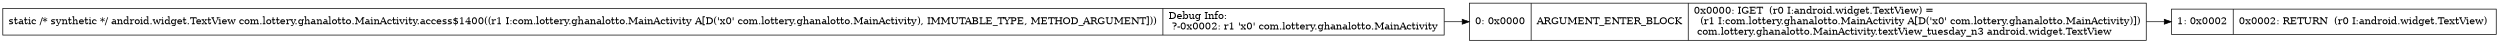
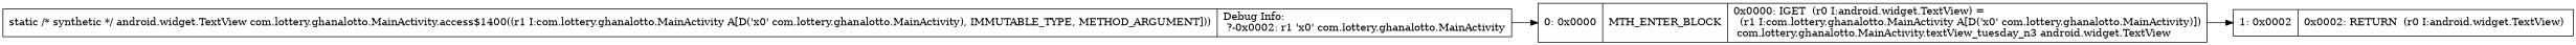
  digraph {
    rankdir=LR
    node [shape=record]
-   n1 [label="{0\:\ 0x0000|ARGUMENT_ENTER_BLOCK\l|0x0000: IGET  (r0 I:android.widget.TextView) = \l  (r1 I:com.lottery.ghanalotto.MainActivity A[D('x0' com.lottery.ghanalotto.MainActivity)])\l com.lottery.ghanalotto.MainActivity.textView_tuesday_n3 android.widget.TextView \l}"]
+   n1 [label="{0\:\ 0x0000|MTH_ENTER_BLOCK\l|0x0000: IGET  (r0 I:android.widget.TextView) = \l  (r1 I:com.lottery.ghanalotto.MainActivity A[D('x0' com.lottery.ghanalotto.MainActivity)])\l com.lottery.ghanalotto.MainActivity.textView_tuesday_n3 android.widget.TextView \l}"]
    n2 [label="{1\:\ 0x0002|0x0002: RETURN  (r0 I:android.widget.TextView) \l}"]
    n3 [label="{static \/* synthetic *\/ android.widget.TextView com.lottery.ghanalotto.MainActivity.access$1400((r1 I:com.lottery.ghanalotto.MainActivity A[D('x0' com.lottery.ghanalotto.MainActivity), IMMUTABLE_TYPE, METHOD_ARGUMENT]))  | Debug Info:\l  ?\-0x0002: r1 'x0' com.lottery.ghanalotto.MainActivity\l}"]
    n1 -> n2
    n3 -> n1
  }
